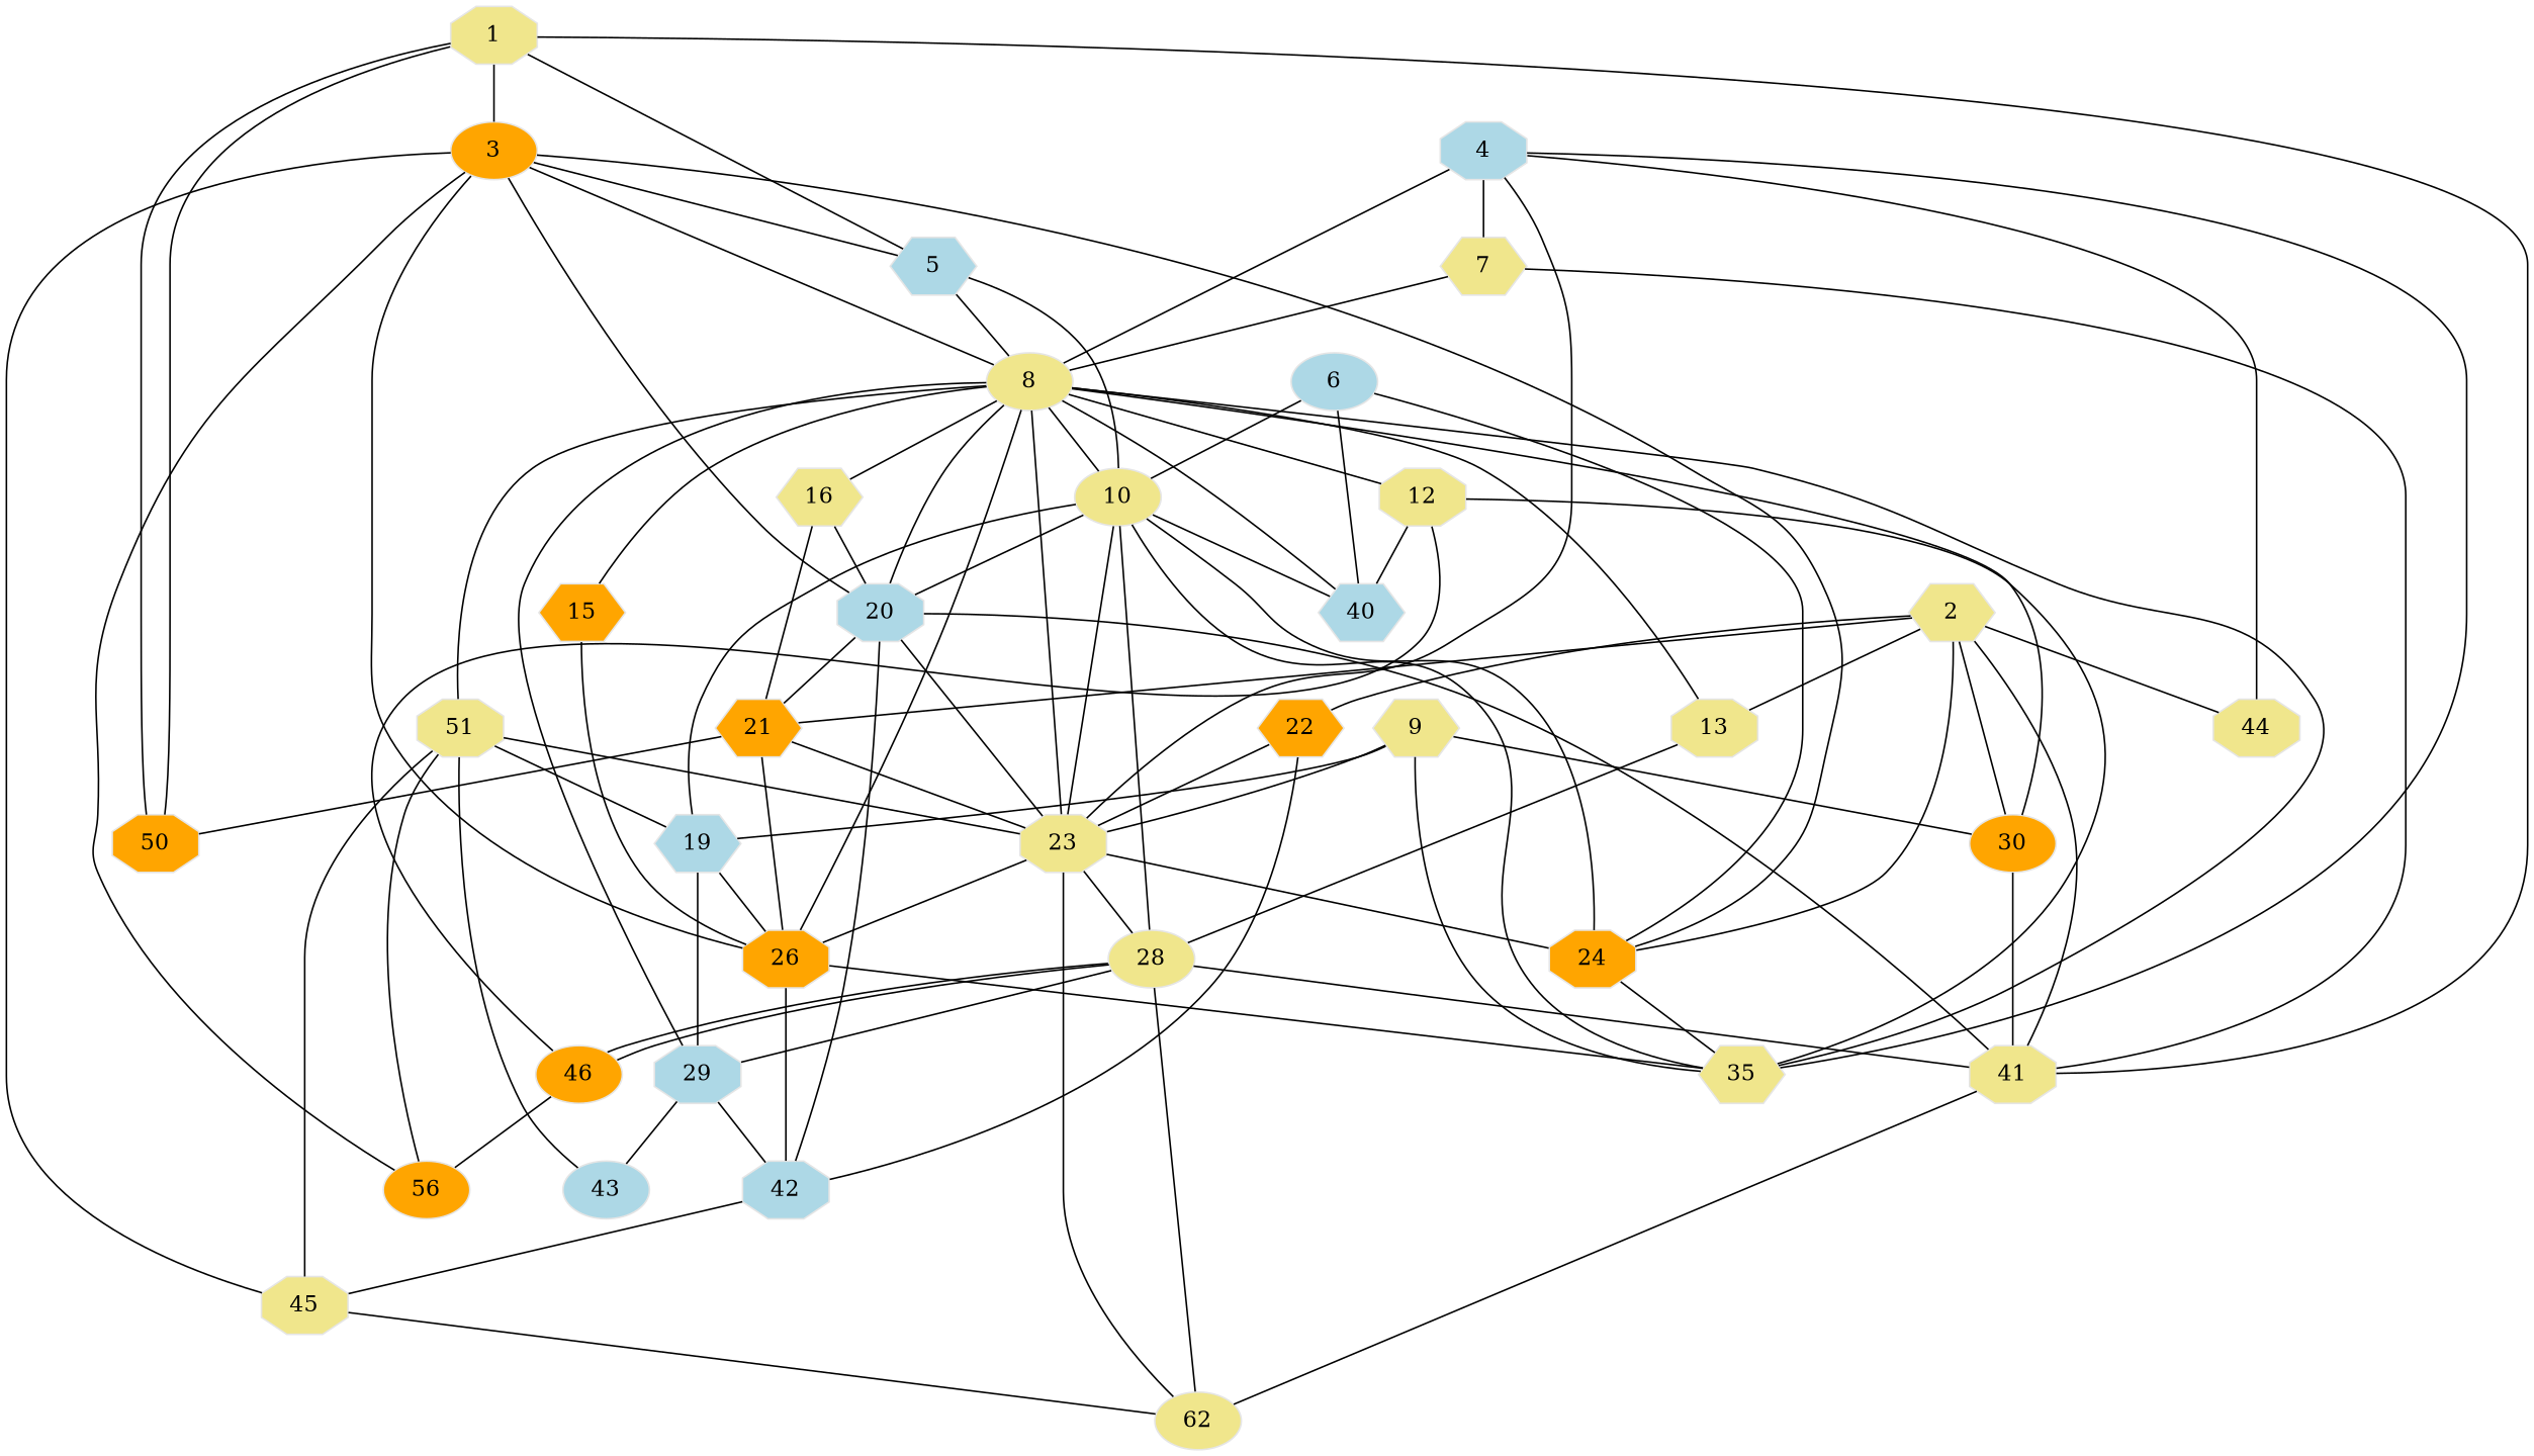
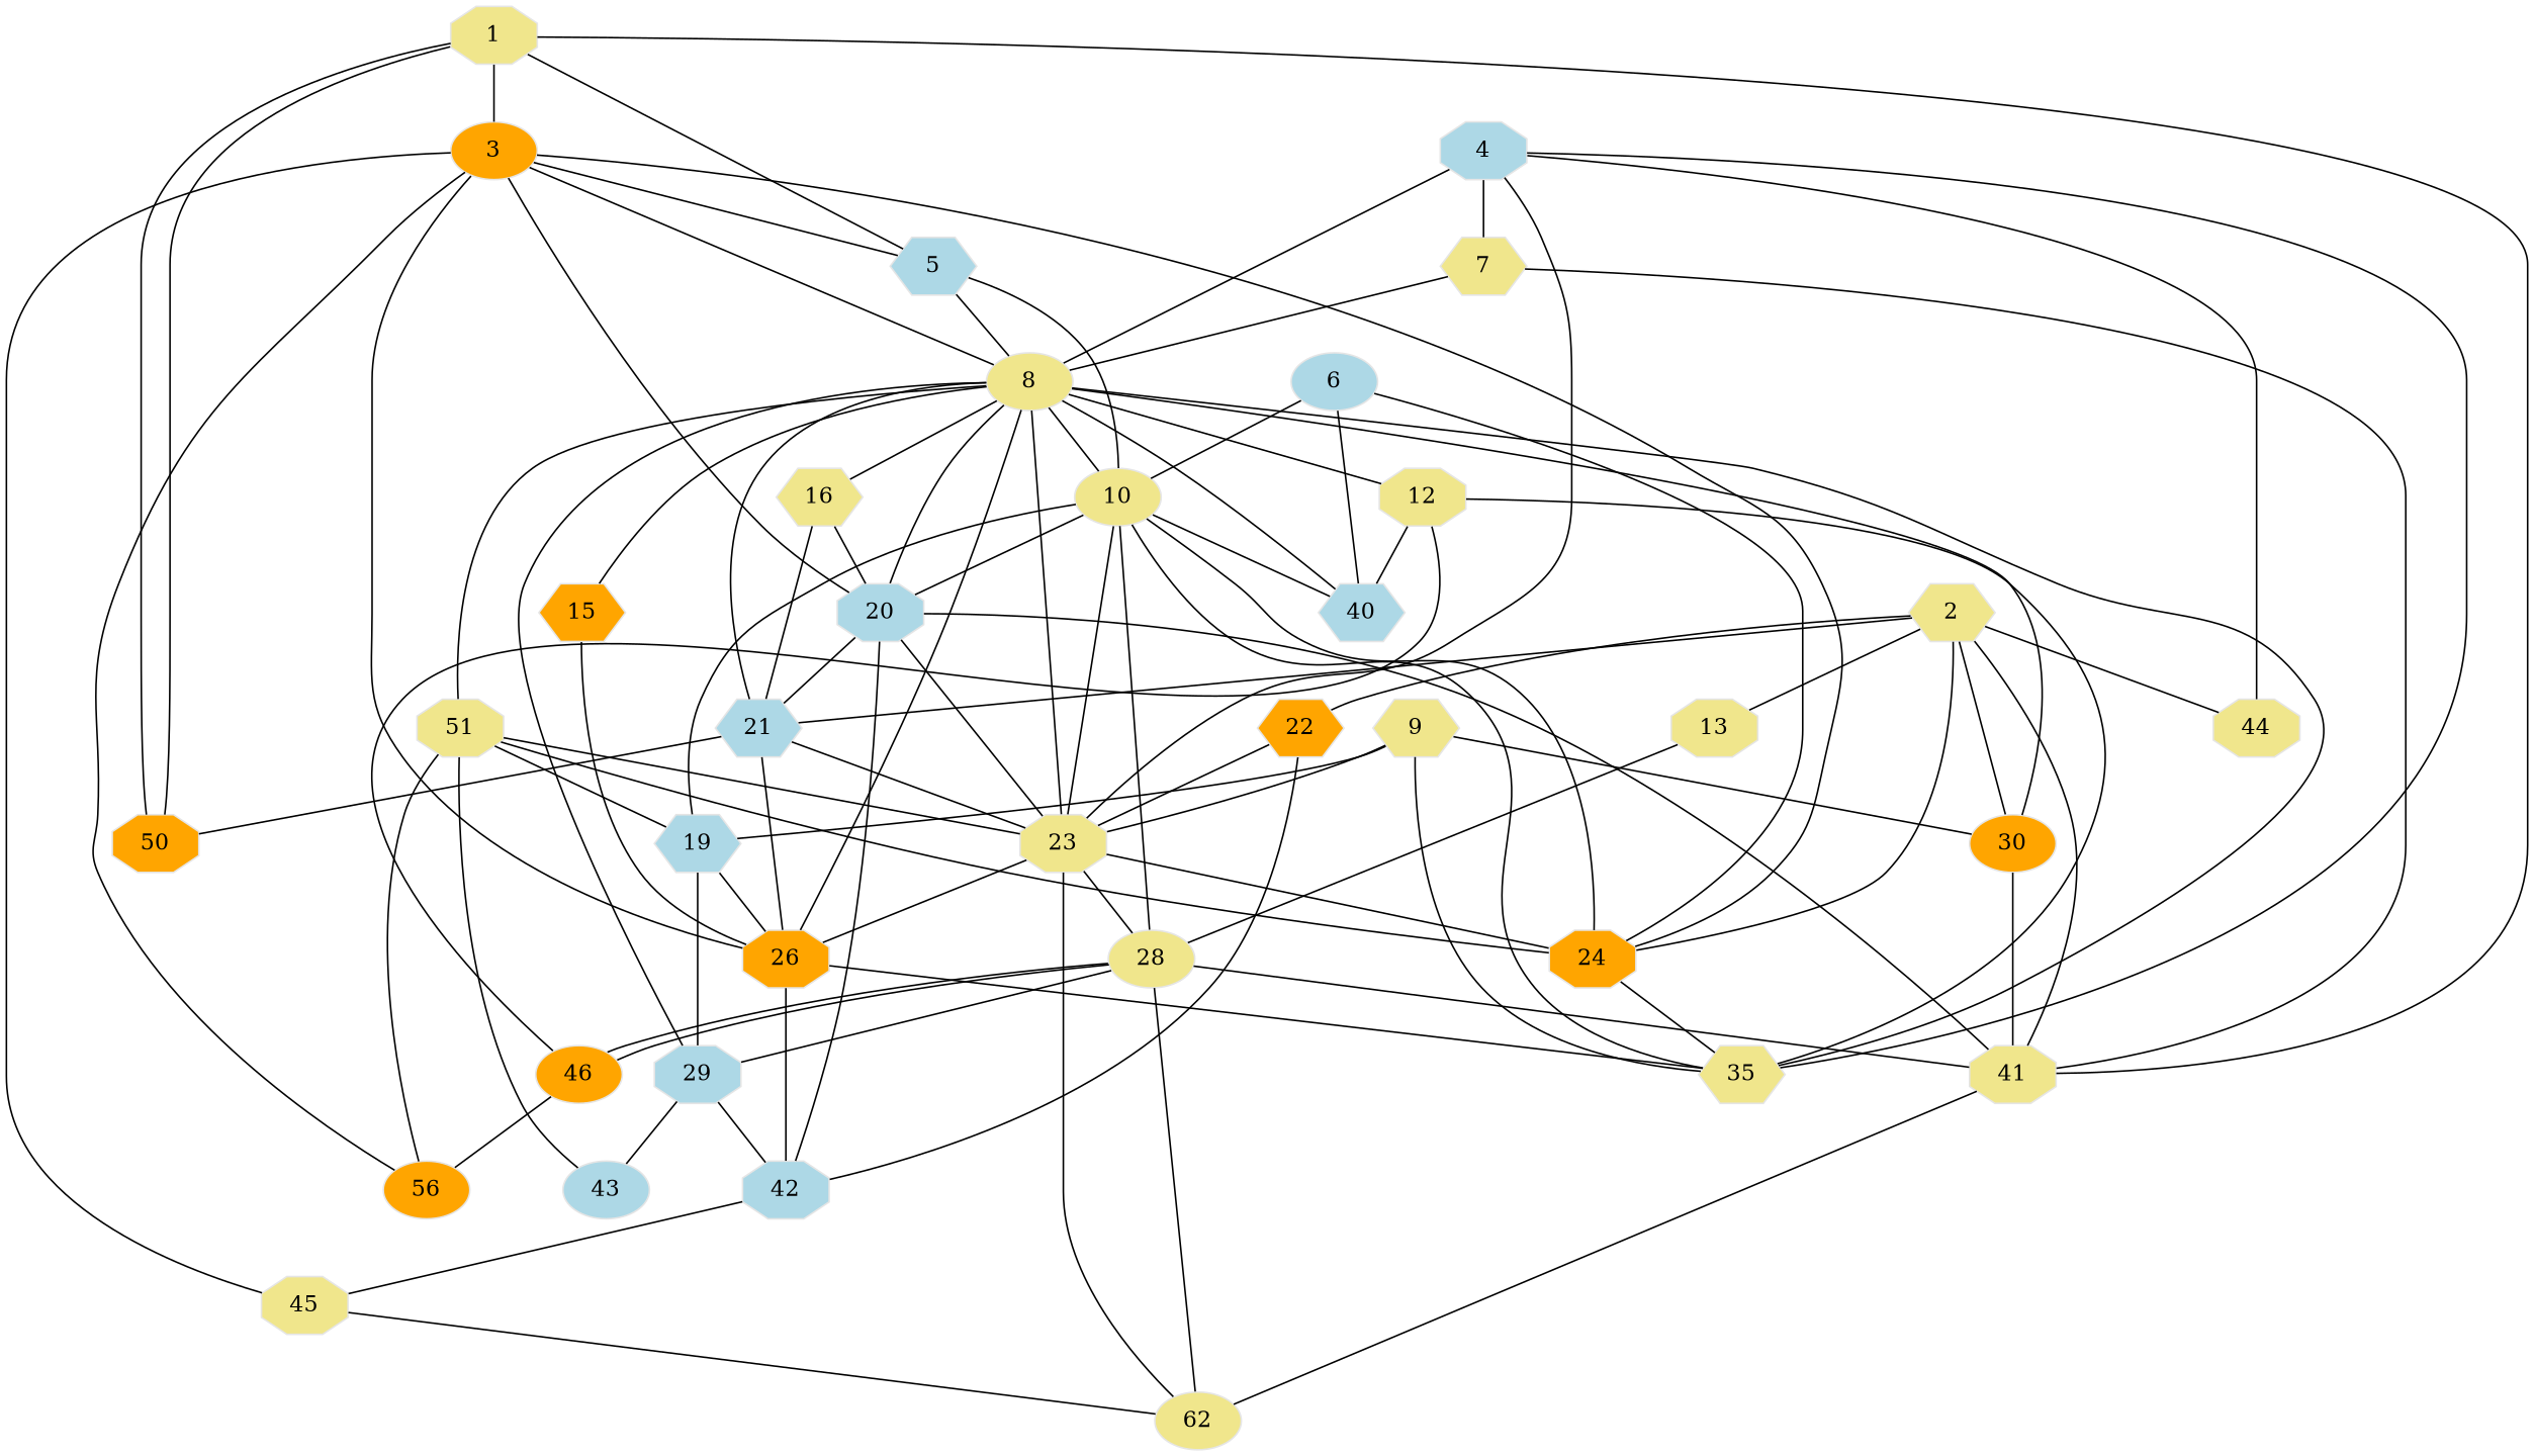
  graph {
    node [color=gray90 fillcolor=khaki shape=octagon style=filled]
    3 [fillcolor=orange shape=ellipse super="+25"]
    5 [fillcolor=lightblue shape=hexagon super="+18"]
    24 [fillcolor=orange super="+33"]
    8 [shape=ellipse super="+37+14"]
    20 [fillcolor=lightblue super="+67"]
    26 [fillcolor=orange super="+53"]
    45 [super="+71+48"]
    56 [fillcolor=orange shape=ellipse]
    1
    41 [super="+59"]
    50 [fillcolor=orange]
    10 [shape=ellipse super="+52+70"]
    62 [shape=ellipse]
    2 [shape=hexagon super="+27"]
    13
-   21 [fillcolor=orange shape=hexagon super="+57+63"]
+   21 [fillcolor=lightblue shape=hexagon super="+57+63"]
    22 [fillcolor=orange shape=hexagon]
    30 [fillcolor=orange shape=ellipse]
    44
    28 [shape=ellipse super="+31"]
    23 [super="+36+39+49"]
    42 [fillcolor=lightblue]
    35 [shape=hexagon super="+66+51"]
    40 [fillcolor=lightblue shape=hexagon]
    n25 [label=51 super="+64+69+17"]
    12
    15 [fillcolor=orange shape=hexagon]
    16 [shape=hexagon]
    29 [fillcolor=lightblue super="+61"]
    4 [fillcolor=lightblue super="+60+47+58"]
    7 [shape=hexagon]
    19 [fillcolor=lightblue shape=hexagon]
    6 [fillcolor=lightblue shape=ellipse]
    43 [fillcolor=lightblue shape=ellipse]
    46 [fillcolor=orange shape=ellipse]
    9 [shape=hexagon]
    3 -- 5
    3 -- 24
    3 -- 8
    3 -- 20
    3 -- 26
    3 -- 45
    3 -- 56
    5 -- 8
    5 -- 10
    24 -- 35
    8 -- 20
    8 -- 26
    8 -- 10
-   8 -- 13
+   8 -- 21
    8 -- 30
    8 -- 23
    8 -- 35 [weight=2]
    8 -- 40
    8 -- n25 [weight=3]
    8 -- 12
    8 -- 15
    8 -- 16
    8 -- 29
    20 -- 41
    20 -- 21
    20 -- 23
    20 -- 42
    26 -- 42
    26 -- 35
    45 -- 62
    1 -- 3
    1 -- 5
    1 -- 41
    1 -- 50
    1 -- 50
    41 -- 62
    10 -- 24
    10 -- 20 [weight=3]
    10 -- 28
    10 -- 23
    10 -- 35
    10 -- 40
    10 -- 19
    2 -- 24
    2 -- 41
    2 -- 13
    2 -- 21
    2 -- 22
    2 -- 30
    2 -- 44
    13 -- 28
    21 -- 26
    21 -- 50
    21 -- 23
    22 -- 23 [weight=2]
    22 -- 42
    30 -- 41
    28 -- 41
    28 -- 62
    28 -- 29
    28 -- 46
    28 -- 46
    23 -- 24
    23 -- 26
    23 -- 62
    23 -- 28
    42 -- 45
-   n25 -- 45 [weight=3]
+   n25 -- 24 [weight=3]
    n25 -- 56
    n25 -- 23
    n25 -- 19
    n25 -- 43
    12 -- 35
    12 -- 40
    12 -- 46
    15 -- 26
    16 -- 20
    16 -- 21
    29 -- 42
    29 -- 43
    4 -- 8 [weight=3]
    4 -- 44
    4 -- 23
    4 -- 35
    4 -- 7
    7 -- 8 [weight=2]
    7 -- 41
    19 -- 26
    19 -- 29
    6 -- 24
    6 -- 10
    6 -- 40
    46 -- 56
    9 -- 30
    9 -- 23
    9 -- 35
    9 -- 19
  }
